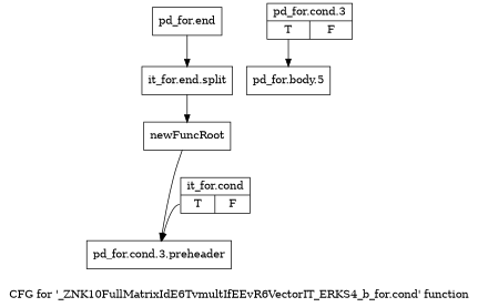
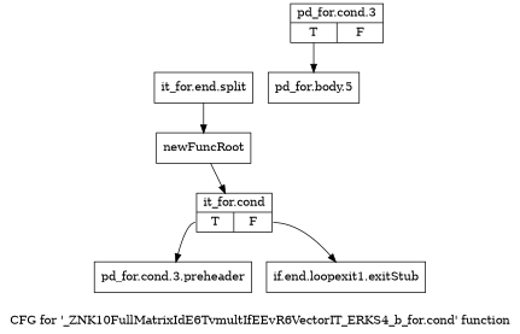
  digraph {
    label="CFG for '_ZNK10FullMatrixIdE6TvmultIfEEvR6VectorIT_ERKS4_b_for.cond' function"
    node [shape=record]
    n1 [label="{newFuncRoot}"]
    n2 [label="{it_for.cond|{<s0>T|<s1>F}}"]
+   n3 [label="{if.end.loopexit1.exitStub}"]
    n4 [label="{pd_for.cond.3.preheader}"]
    n5 [label="{pd_for.cond.3|{<s0>T|<s1>F}}"]
    n6 [label="{pd_for.body.5}"]
-   n7 [label="{pd_for.end}"]
    n8 [label="{it_for.end.split}"]
-   n1 -> n4
+   n1 -> n2
+   n2 -> n3 [tailport=s1]
    n2 -> n4 [tailport=s0]
    n5 -> n6 [tailport=s0]
-   n7 -> n8
    n8 -> n1
  }
